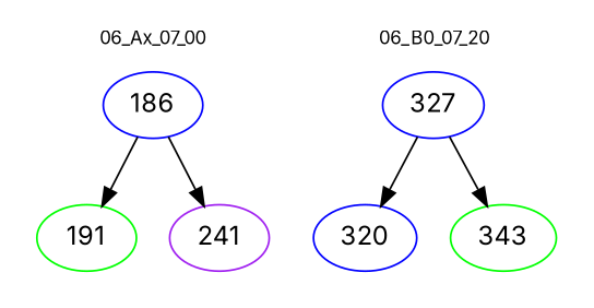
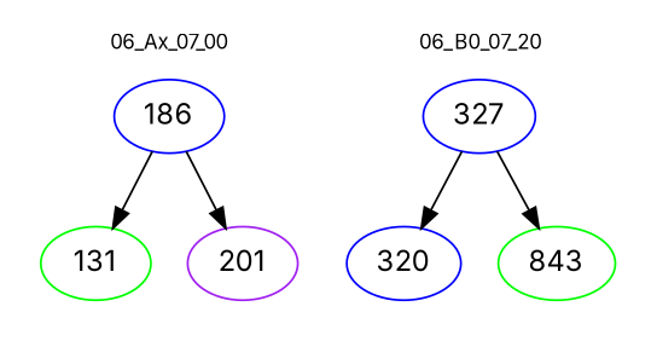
  digraph {
    fontname=Inter
    node [color=blue fontname=Inter]
    edge [color=black fontname=Inter]
    n1 [label=186]
-   n2 [color=green label=191]
-   n3 [color=purple label=241]
+   n2 [color=green label=131]
+   n3 [color=purple label=201]
    n4 [label=327]
    n5 [label=320]
-   n6 [color=green label=343]
+   n6 [color=green label=843]
    subgraph cluster_1 {
      color=white
      fontsize=10
      label="06_Ax_07_00"
      n1
      n2
      n3
    }
    subgraph cluster_2 {
      color=white
      fontsize=10
      label="06_B0_07_20"
      n4
      n5
      n6
    }
    n1 -> n2
    n1 -> n3
    n4 -> n5
    n4 -> n6
  }
